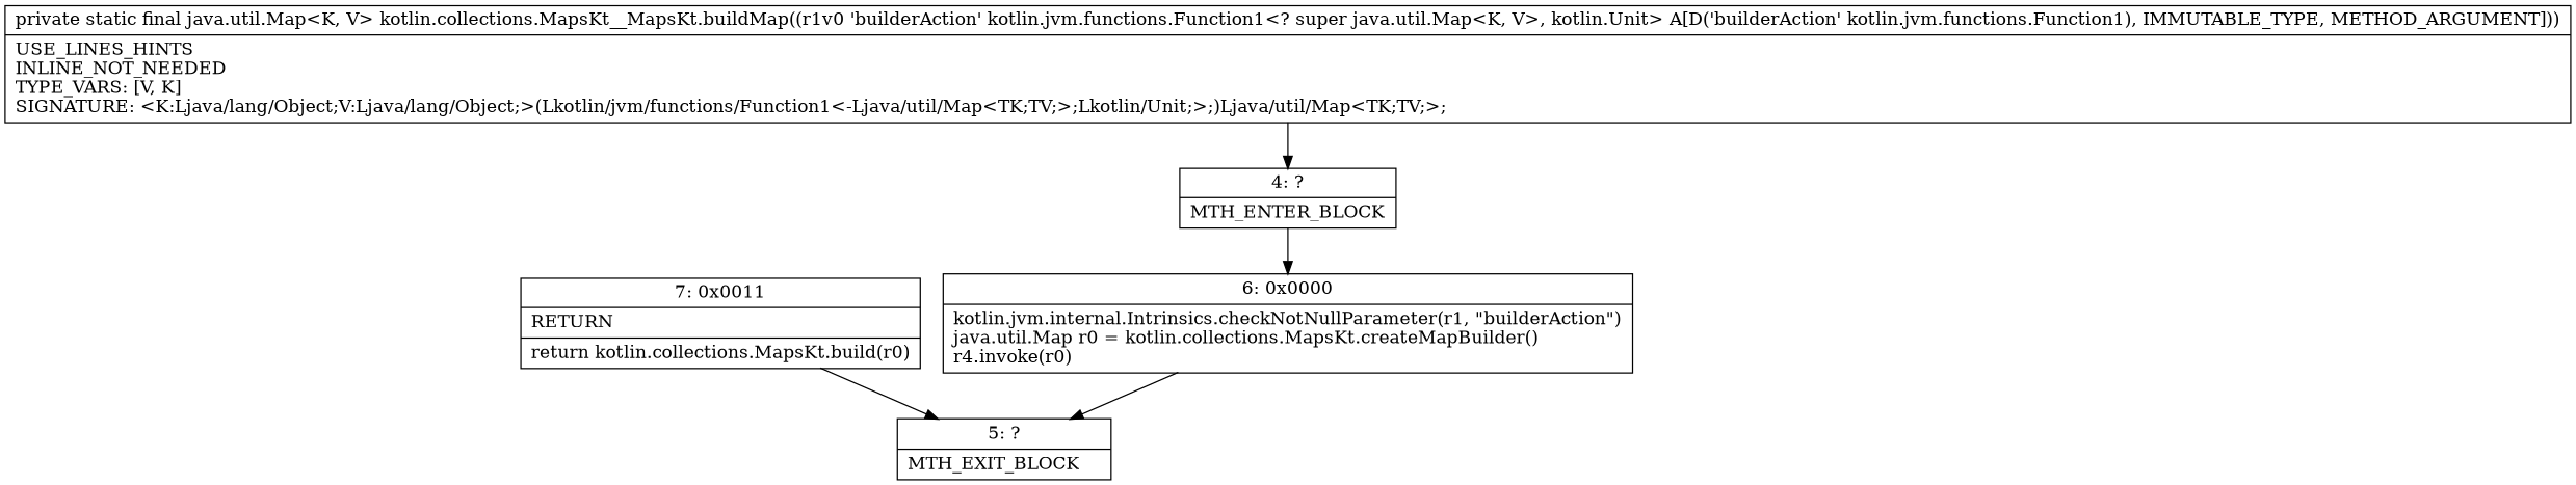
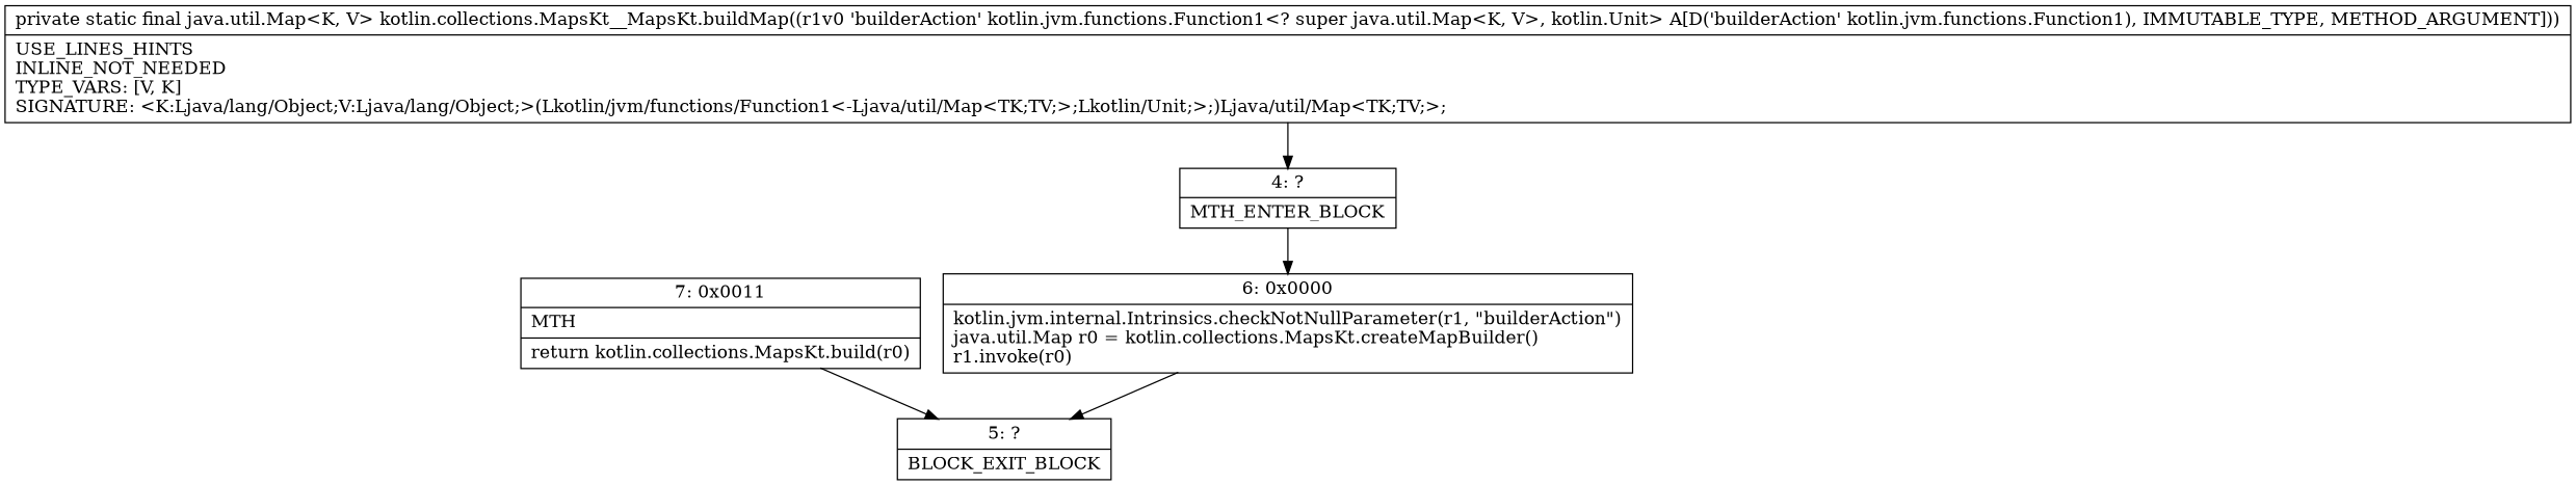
  digraph {
    node [shape=record]
    n1 [label="{4\:\ ?|MTH_ENTER_BLOCK\l}"]
-   n2 [label="{6\:\ 0x0000|kotlin.jvm.internal.Intrinsics.checkNotNullParameter(r1, \"builderAction\")\ljava.util.Map r0 = kotlin.collections.MapsKt.createMapBuilder()\lr4.invoke(r0)\l}"]
-   n3 [label="{5\:\ ?|MTH_EXIT_BLOCK\l}"]
-   n4 [label="{7\:\ 0x0011|RETURN\l|return kotlin.collections.MapsKt.build(r0)\l}"]
+   n2 [label="{6\:\ 0x0000|kotlin.jvm.internal.Intrinsics.checkNotNullParameter(r1, \"builderAction\")\ljava.util.Map r0 = kotlin.collections.MapsKt.createMapBuilder()\lr1.invoke(r0)\l}"]
+   n3 [label="{5\:\ ?|BLOCK_EXIT_BLOCK\l}"]
+   n4 [label="{7\:\ 0x0011|MTH\l|return kotlin.collections.MapsKt.build(r0)\l}"]
    n5 [label="{private static final java.util.Map\<K, V\> kotlin.collections.MapsKt__MapsKt.buildMap((r1v0 'builderAction' kotlin.jvm.functions.Function1\<? super java.util.Map\<K, V\>, kotlin.Unit\> A[D('builderAction' kotlin.jvm.functions.Function1), IMMUTABLE_TYPE, METHOD_ARGUMENT]))  | USE_LINES_HINTS\lINLINE_NOT_NEEDED\lTYPE_VARS: [V, K]\lSIGNATURE: \<K:Ljava\/lang\/Object;V:Ljava\/lang\/Object;\>(Lkotlin\/jvm\/functions\/Function1\<\-Ljava\/util\/Map\<TK;TV;\>;Lkotlin\/Unit;\>;)Ljava\/util\/Map\<TK;TV;\>;\l}"]
    n1 -> n2
    n2 -> n3
    n4 -> n3
    n5 -> n1
  }
